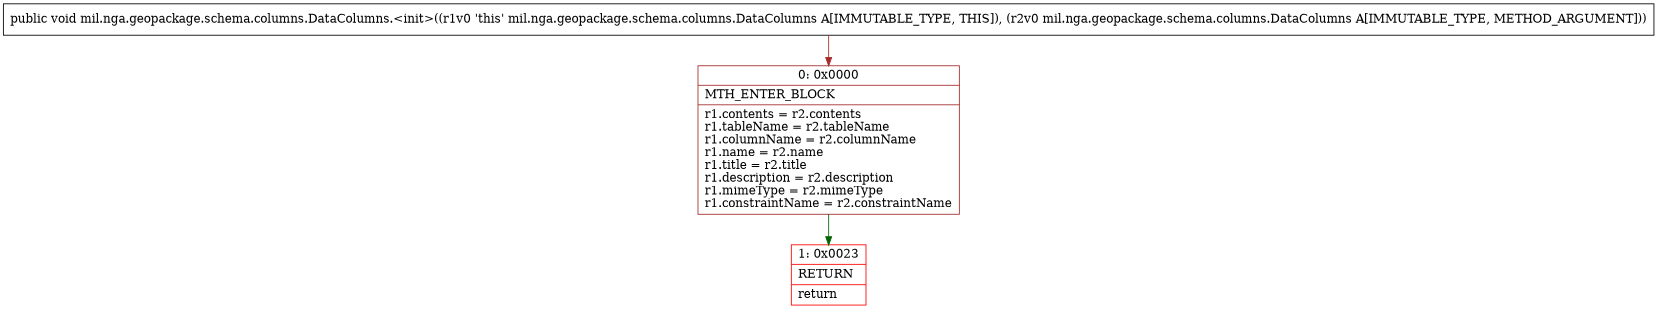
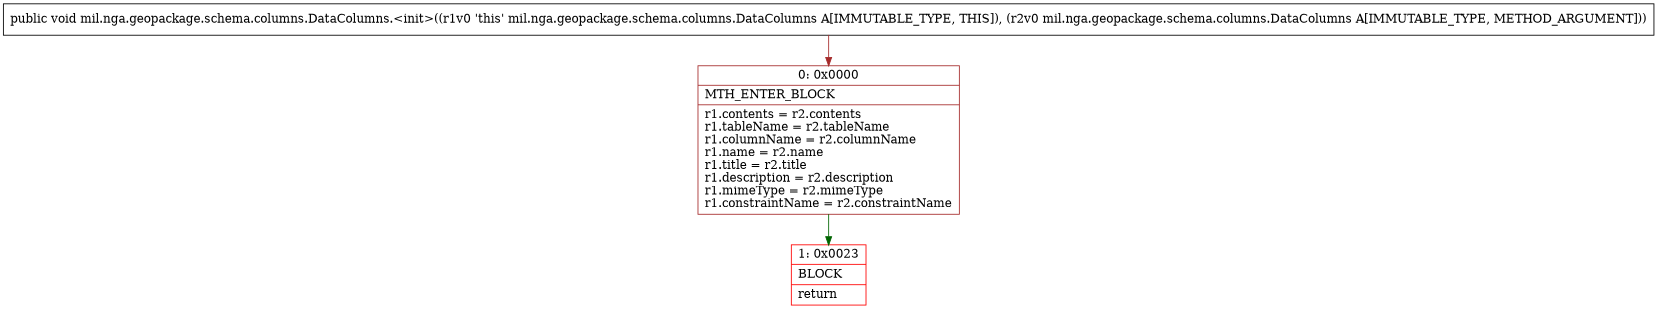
  digraph {
    node [shape=record]
    n1 [label="{0\:\ 0x0000|MTH_ENTER_BLOCK\l|r1.contents = r2.contents\lr1.tableName = r2.tableName\lr1.columnName = r2.columnName\lr1.name = r2.name\lr1.title = r2.title\lr1.description = r2.description\lr1.mimeType = r2.mimeType\lr1.constraintName = r2.constraintName\l}" color=brown]
-   n2 [label="{1\:\ 0x0023|RETURN\l|return\l}" color=red]
+   n2 [label="{1\:\ 0x0023|BLOCK\l|return\l}" color=red]
    n3 [label="{public void mil.nga.geopackage.schema.columns.DataColumns.\<init\>((r1v0 'this' mil.nga.geopackage.schema.columns.DataColumns A[IMMUTABLE_TYPE, THIS]), (r2v0 mil.nga.geopackage.schema.columns.DataColumns A[IMMUTABLE_TYPE, METHOD_ARGUMENT])) }" color=black]
    n1 -> n2 [color=darkgreen]
    n3 -> n1 [color=brown]
  }
